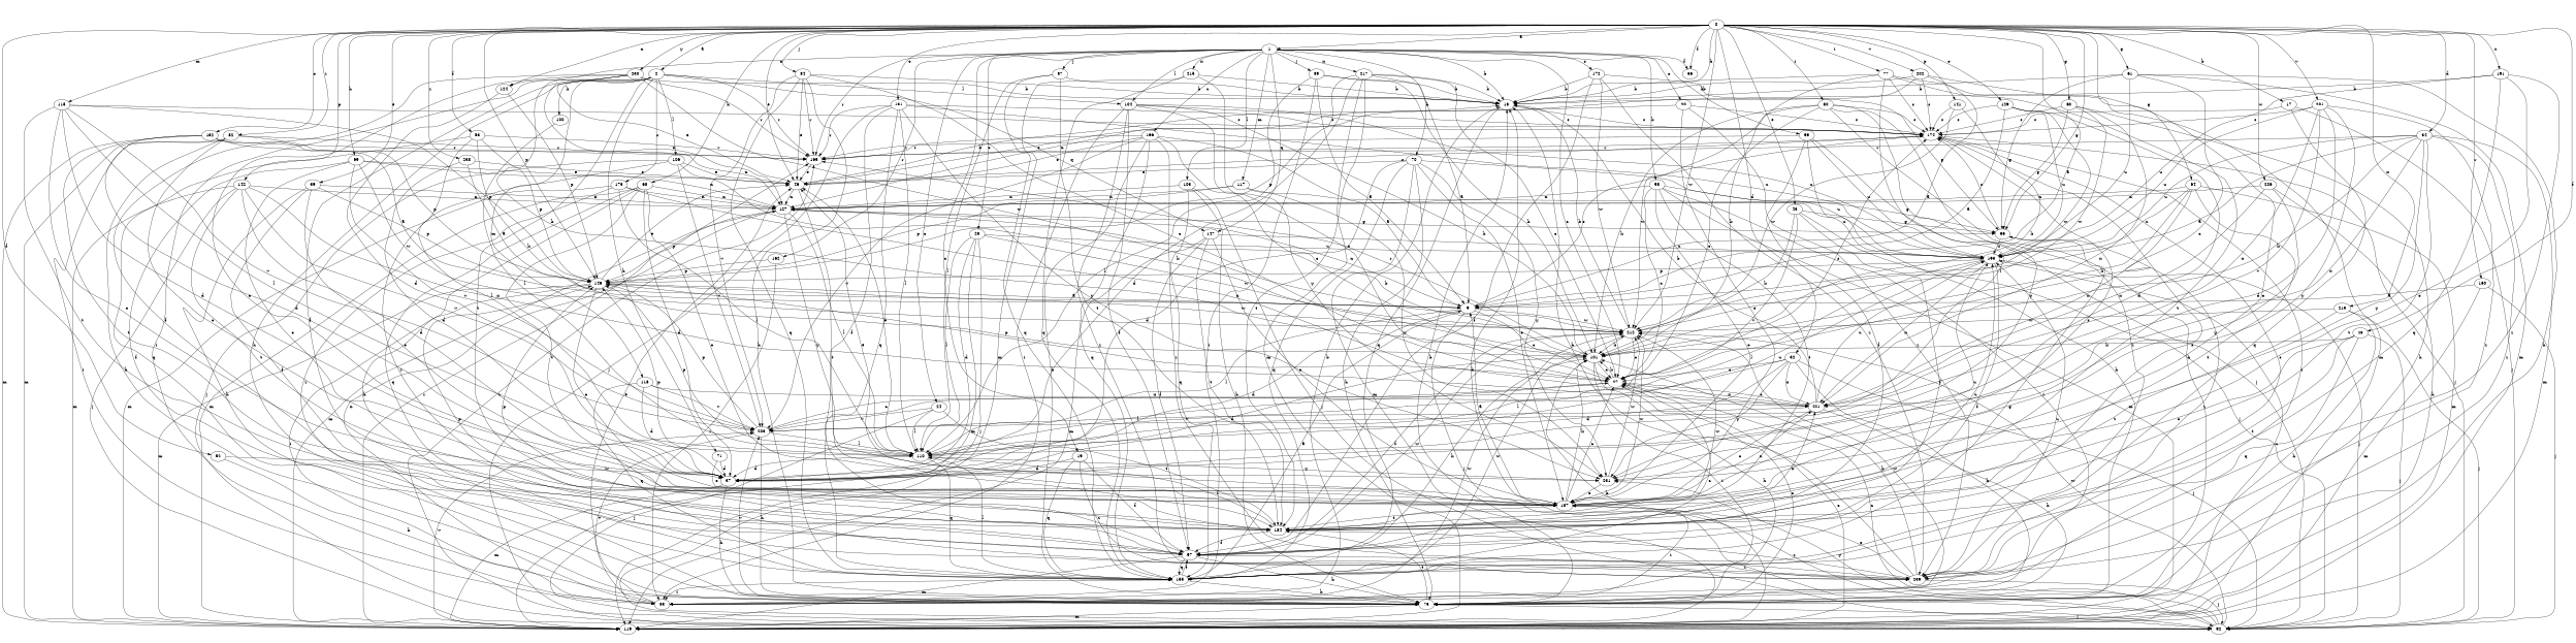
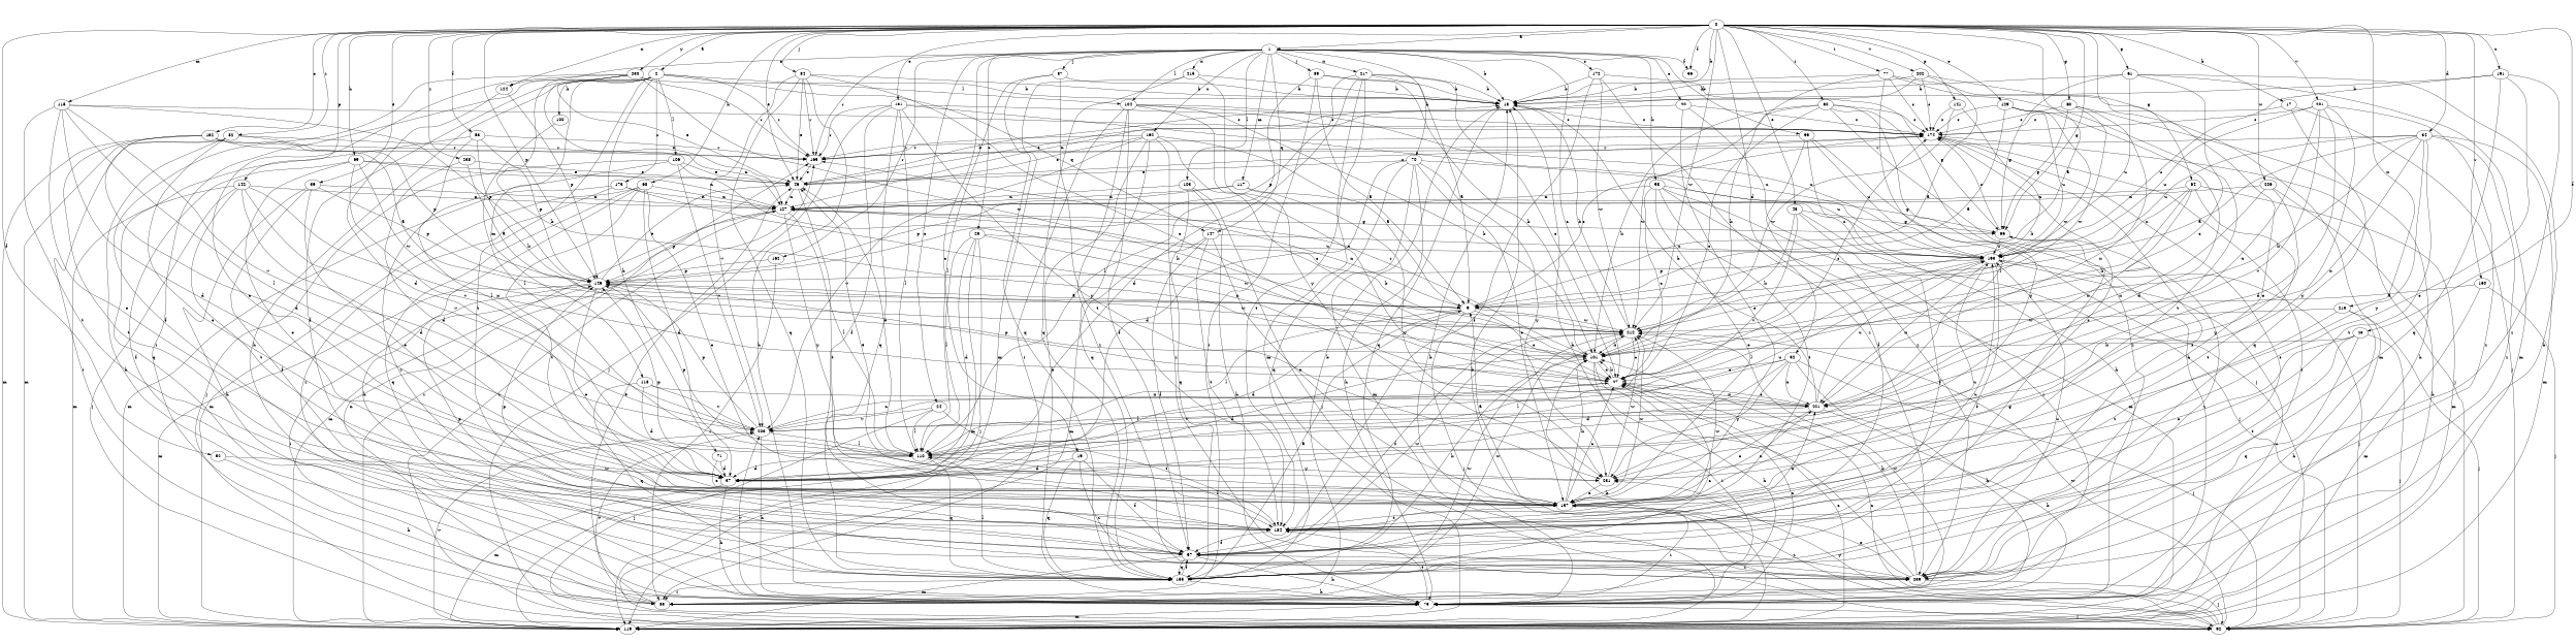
  strict digraph {
    0
    1
    2
    9
    17
    18
    32
    34
    39
    43
    46
    48
    52
    53
    56
    60
    61
    64
    66
    68
    69
    77
    80
    82
    84
    115
    124
    129
    131
    132
    141
    142
    146
    160
    191
    201
    202
    206
    212
    213
    230
    238
    19
    23
    24
    n46 [label=20]
    27
    70
    87
    89
    98
    99
    103
    104
    117
    147
    162
    165
    172
-   192 [label=196]
+   192
    215
    217
    57
    71
    75
    83
    100
    106
    118
    173
    184
    37
    92
    110
    127
    174
    155
    221
    231
    239
    119
    193
    101
    137
    203
    0 -> 1 [label=a]
    0 -> 2 [label=a]
    0 -> 9 [label=a]
    0 -> 17 [label=b]
    0 -> 18 [label=b]
    0 -> 32 [label=d]
    0 -> 34 [label=d]
    0 -> 39 [label=e]
    0 -> 43 [label=e]
    0 -> 46 [label=e]
    0 -> 48 [label=f]
    0 -> 52 [label=f]
    0 -> 53 [label=f]
    0 -> 56 [label=f]
    0 -> 60 [label=g]
    0 -> 61 [label=g]
    0 -> 64 [label=g]
    0 -> 66 [label=g]
    0 -> 68 [label=h]
    0 -> 69 [label=h]
    0 -> 77 [label=i]
    0 -> 80 [label=i]
    0 -> 82 [label=i]
    0 -> 84 [label=j]
    0 -> 115 [label=m]
    0 -> 124 [label=n]
    0 -> 129 [label=o]
    0 -> 131 [label=o]
    0 -> 132 [label=o]
    0 -> 141 [label=p]
    0 -> 142 [label=p]
    0 -> 146 [label=p]
    0 -> 160 [label=r]
    0 -> 191 [label=u]
    0 -> 201 [label=v]
    0 -> 202 [label=v]
    0 -> 206 [label=w]
    0 -> 212 [label=w]
    0 -> 213 [label=x]
    0 -> 230 [label=y]
    0 -> 238 [label=z]
    1 -> 18 [label=b]
    1 -> 56 [label=f]
    1 -> 124 [label=n]
    1 -> 19 [label=c]
    1 -> 23 [label=c]
    1 -> 24 [label=c]
    1 -> n46 [label=c]
    1 -> 27 [label=c]
    1 -> 70 [label=h]
    1 -> 87 [label=j]
    1 -> 89 [label=j]
    1 -> 98 [label=k]
    1 -> 99 [label=k]
    1 -> 103 [label=l]
    1 -> 104 [label=l]
    1 -> 117 [label=m]
    1 -> 147 [label=q]
    1 -> 162 [label=r]
    1 -> 165 [label=r]
    1 -> 172 [label=s]
    1 -> 192 [label=u]
    1 -> 215 [label=x]
    1 -> 217 [label=x]
    2 -> 104 [label=l]
    2 -> 147 [label=q]
    2 -> 165 [label=r]
    2 -> 57 [label=f]
    2 -> 71 [label=h]
    2 -> 75 [label=h]
    2 -> 83 [label=i]
    2 -> 100 [label=k]
    2 -> 106 [label=l]
    2 -> 118 [label=m]
    2 -> 173 [label=s]
    2 -> 184 [label=t]
    9 -> 212 [label=w]
    9 -> 27 [label=c]
    9 -> 37 [label=d]
    9 -> 92 [label=j]
    9 -> 110 [label=l]
    9 -> 127 [label=n]
    9 -> 174 [label=s]
    17 -> 92 [label=j]
    17 -> 174 [label=s]
    17 -> 155 [label=q]
    18 -> 174 [label=s]
    18 -> 155 [label=q]
    32 -> 27 [label=c]
    32 -> 75 [label=h]
    32 -> 37 [label=d]
    32 -> 92 [label=j]
    32 -> 110 [label=l]
    32 -> 221 [label=x]
    32 -> 231 [label=y]
    34 -> 9 [label=a]
    34 -> 165 [label=r]
    34 -> 184 [label=t]
    34 -> 221 [label=x]
    34 -> 231 [label=y]
    34 -> 239 [label=z]
    34 -> 119 [label=m]
    34 -> 193 [label=u]
    34 -> 101 [label=k]
    39 -> 146 [label=p]
    39 -> 57 [label=f]
    39 -> 75 [label=h]
    39 -> 127 [label=n]
    39 -> 137 [label=o]
    43 -> 66 [label=g]
    43 -> 57 [label=f]
    43 -> 92 [label=j]
    43 -> 101 [label=k]
    43 -> 203 [label=v]
    46 -> 18 [label=b]
    46 -> 184 [label=t]
    46 -> 127 [label=n]
    46 -> 174 [label=s]
    48 -> 184 [label=t]
    48 -> 92 [label=j]
    48 -> 155 [label=q]
    48 -> 101 [label=k]
    48 -> 137 [label=o]
    52 -> 75 [label=h]
    52 -> 37 [label=w]
    53 -> 146 [label=p]
    53 -> 165 [label=r]
    53 -> 110 [label=l]
    53 -> 155 [label=q]
    53 -> 101 [label=k]
    60 -> 66 [label=g]
    60 -> 212 [label=w]
    60 -> 75 [label=h]
    60 -> 174 [label=s]
    60 -> 221 [label=x]
    61 -> 18 [label=b]
    61 -> 66 [label=g]
    61 -> 27 [label=c]
    61 -> 75 [label=h]
    61 -> 119 [label=m]
    61 -> 193 [label=u]
    64 -> 184 [label=t]
    64 -> 127 [label=n]
    64 -> 221 [label=x]
    64 -> 119 [label=m]
    64 -> 193 [label=u]
    64 -> 101 [label=k]
    66 -> 174 [label=s]
    66 -> 239 [label=z]
    66 -> 193 [label=u]
    68 -> 75 [label=h]
    68 -> 184 [label=t]
    68 -> 37 [label=d]
    68 -> 127 [label=n]
    68 -> 155 [label=q]
    68 -> 119 [label=m]
    68 -> 137 [label=o]
    69 -> 46 [label=e]
    69 -> 212 [label=w]
    69 -> 57 [label=f]
    69 -> 127 [label=n]
    69 -> 137 [label=o]
    69 -> 203 [label=v]
    77 -> 18 [label=b]
    77 -> 184 [label=t]
    77 -> 110 [label=l]
    77 -> 174 [label=s]
    77 -> 119 [label=m]
    77 -> 101 [label=k]
    80 -> 212 [label=w]
    80 -> 27 [label=c]
    80 -> 75 [label=h]
    80 -> 174 [label=s]
    80 -> 231 [label=y]
    80 -> 239 [label=z]
    80 -> 101 [label=k]
    82 -> 165 [label=r]
    82 -> 75 [label=h]
    82 -> 83 [label=i]
    82 -> 127 [label=n]
    82 -> 119 [label=m]
    82 -> 137 [label=o]
    84 -> 18 [label=b]
    84 -> 46 [label=e]
    84 -> 27 [label=c]
    84 -> 165 [label=r]
    84 -> 75 [label=h]
    84 -> 155 [label=q]
    84 -> 203 [label=v]
    115 -> 146 [label=p]
    115 -> 184 [label=t]
    115 -> 37 [label=d]
    115 -> 110 [label=l]
    115 -> 174 [label=s]
    115 -> 137 [label=o]
    115 -> 203 [label=v]
    124 -> 146 [label=p]
    124 -> 37 [label=d]
    129 -> 9 [label=a]
    129 -> 212 [label=w]
    129 -> 37 [label=d]
    129 -> 174 [label=s]
    129 -> 193 [label=u]
    131 -> 165 [label=r]
    131 -> 57 [label=f]
    131 -> 92 [label=j]
    131 -> 110 [label=l]
    131 -> 174 [label=s]
    131 -> 155 [label=q]
    131 -> 231 [label=y]
    131 -> 193 [label=u]
    132 -> 9 [label=a]
    132 -> 146 [label=p]
    132 -> 165 [label=r]
    132 -> 184 [label=t]
    132 -> 37 [label=d]
    132 -> 119 [label=m]
    141 -> 212 [label=w]
    141 -> 174 [label=s]
    141 -> 101 [label=k]
    142 -> 184 [label=t]
    142 -> 37 [label=d]
    142 -> 92 [label=j]
    142 -> 127 [label=n]
    142 -> 221 [label=x]
    142 -> 119 [label=m]
    142 -> 203 [label=v]
    146 -> 9 [label=a]
    146 -> 46 [label=e]
    146 -> 212 [label=w]
    146 -> 83 [label=i]
    146 -> 119 [label=m]
    146 -> 137 [label=o]
    160 -> 9 [label=a]
    160 -> 92 [label=j]
    160 -> 119 [label=m]
    191 -> 18 [label=b]
    191 -> 155 [label=q]
    191 -> 239 [label=z]
    191 -> 193 [label=u]
    191 -> 137 [label=o]
    201 -> 37 [label=d]
    201 -> 174 [label=s]
    201 -> 221 [label=x]
    201 -> 231 [label=y]
    201 -> 239 [label=z]
    201 -> 193 [label=u]
    201 -> 203 [label=v]
    202 -> 9 [label=a]
    202 -> 18 [label=b]
    202 -> 127 [label=n]
    202 -> 174 [label=s]
    202 -> 137 [label=o]
    206 -> 75 [label=h]
    206 -> 127 [label=n]
    206 -> 221 [label=x]
    206 -> 231 [label=y]
    212 -> 18 [label=b]
    212 -> 27 [label=c]
    212 -> 57 [label=f]
    212 -> 101 [label=k]
    213 -> 212 [label=w]
    213 -> 75 [label=h]
    213 -> 184 [label=t]
    213 -> 92 [label=j]
    230 -> 18 [label=b]
    230 -> 46 [label=e]
    230 -> 212 [label=w]
    230 -> 165 [label=r]
    230 -> 57 [label=f]
    230 -> 127 [label=n]
    230 -> 101 [label=k]
    230 -> 137 [label=o]
    238 -> 9 [label=a]
    238 -> 46 [label=e]
    238 -> 37 [label=d]
    19 -> 57 [label=f]
    19 -> 37 [label=d]
    19 -> 155 [label=q]
    19 -> 239 [label=z]
    23 -> 212 [label=w]
    23 -> 37 [label=d]
    23 -> 92 [label=j]
    23 -> 110 [label=l]
    23 -> 119 [label=m]
    23 -> 193 [label=u]
    24 -> 184 [label=t]
    24 -> 92 [label=j]
    24 -> 110 [label=l]
    24 -> 203 [label=v]
    n46 -> 46 [label=e]
    n46 -> 174 [label=s]
    n46 -> 239 [label=z]
    n46 -> 137 [label=o]
    27 -> 146 [label=p]
    27 -> 110 [label=l]
    27 -> 174 [label=s]
    27 -> 221 [label=x]
    27 -> 101 [label=k]
    70 -> 46 [label=e]
    70 -> 75 [label=h]
    70 -> 37 [label=d]
    70 -> 155 [label=q]
    70 -> 231 [label=y]
    70 -> 119 [label=m]
    70 -> 193 [label=u]
    70 -> 137 [label=o]
    87 -> 18 [label=b]
    87 -> 184 [label=t]
    87 -> 110 [label=l]
    87 -> 155 [label=q]
    89 -> 9 [label=a]
    89 -> 18 [label=b]
    89 -> 83 [label=i]
    89 -> 110 [label=l]
    89 -> 101 [label=k]
    98 -> 66 [label=g]
    98 -> 27 [label=c]
    98 -> 83 [label=i]
    98 -> 184 [label=t]
    98 -> 127 [label=n]
    98 -> 119 [label=m]
    98 -> 137 [label=o]
    99 -> 165 [label=r]
    99 -> 57 [label=f]
    99 -> 75 [label=h]
    99 -> 92 [label=j]
    99 -> 193 [label=u]
    103 -> 75 [label=h]
    103 -> 92 [label=j]
    103 -> 127 [label=n]
    103 -> 155 [label=q]
    104 -> 27 [label=c]
    104 -> 57 [label=f]
    104 -> 83 [label=i]
    104 -> 174 [label=s]
    104 -> 239 [label=z]
    104 -> 193 [label=u]
    104 -> 101 [label=k]
    117 -> 146 [label=p]
    117 -> 127 [label=n]
    117 -> 231 [label=y]
    117 -> 193 [label=u]
    147 -> 57 [label=f]
    147 -> 184 [label=t]
    147 -> 119 [label=m]
    147 -> 193 [label=u]
    147 -> 137 [label=o]
    162 -> 146 [label=p]
    162 -> 83 [label=i]
    165 -> 46 [label=e]
    172 -> 18 [label=b]
    172 -> 66 [label=g]
    172 -> 212 [label=w]
    172 -> 57 [label=f]
    172 -> 239 [label=z]
    192 -> 9 [label=a]
    192 -> 46 [label=e]
    192 -> 27 [label=c]
    192 -> 165 [label=r]
    192 -> 75 [label=h]
    192 -> 155 [label=q]
    192 -> 239 [label=z]
    192 -> 203 [label=v]
    215 -> 18 [label=b]
    215 -> 155 [label=q]
    215 -> 231 [label=y]
    215 -> 119 [label=m]
    217 -> 9 [label=a]
    217 -> 18 [label=b]
    217 -> 146 [label=p]
    217 -> 27 [label=c]
    217 -> 184 [label=t]
    217 -> 37 [label=d]
    217 -> 119 [label=m]
    57 -> 146 [label=p]
    57 -> 212 [label=w]
    57 -> 75 [label=h]
    57 -> 174 [label=s]
    57 -> 155 [label=q]
    57 -> 239 [label=z]
    57 -> 119 [label=m]
    57 -> 101 [label=k]
    71 -> 37 [label=d]
    71 -> 137 [label=o]
    75 -> 18 [label=b]
    75 -> 212 [label=w]
    75 -> 27 [label=c]
    75 -> 184 [label=t]
    75 -> 92 [label=j]
    75 -> 119 [label=m]
    75 -> 203 [label=v]
    83 -> 18 [label=b]
    83 -> 46 [label=e]
    83 -> 212 [label=w]
    83 -> 127 [label=n]
    83 -> 203 [label=v]
    100 -> 110 [label=l]
    106 -> 46 [label=e]
    106 -> 92 [label=j]
    106 -> 239 [label=z]
    106 -> 101 [label=k]
    106 -> 203 [label=v]
    118 -> 37 [label=d]
    118 -> 155 [label=q]
    118 -> 221 [label=x]
    118 -> 203 [label=v]
-   173 -> 110 [label=l]
    173 -> 127 [label=n]
    173 -> 221 [label=x]
    173 -> 239 [label=z]
    173 -> 119 [label=m]
    184 -> 146 [label=p]
    184 -> 212 [label=w]
    184 -> 57 [label=f]
    184 -> 110 [label=l]
    184 -> 221 [label=x]
    184 -> 239 [label=z]
    184 -> 193 [label=u]
    37 -> 146 [label=p]
    37 -> 75 [label=h]
    37 -> 119 [label=m]
    92 -> 18 [label=b]
    92 -> 212 [label=w]
    92 -> 27 [label=c]
    92 -> 165 [label=r]
    92 -> 231 [label=y]
    110 -> 46 [label=e]
    110 -> 146 [label=p]
    110 -> 37 [label=d]
    110 -> 155 [label=q]
    110 -> 231 [label=y]
    110 -> 193 [label=u]
    127 -> 66 [label=g]
    127 -> 146 [label=p]
    127 -> 110 [label=l]
    127 -> 231 [label=y]
    127 -> 119 [label=m]
    127 -> 101 [label=k]
    174 -> 165 [label=r]
    174 -> 83 [label=i]
    174 -> 92 [label=j]
    155 -> 9 [label=a]
    155 -> 66 [label=g]
    155 -> 212 [label=w]
    155 -> 27 [label=c]
    155 -> 57 [label=f]
    155 -> 75 [label=h]
    155 -> 83 [label=i]
    155 -> 110 [label=l]
    221 -> 18 [label=b]
    221 -> 27 [label=c]
    221 -> 75 [label=h]
    221 -> 193 [label=u]
    221 -> 137 [label=o]
    221 -> 203 [label=v]
    231 -> 212 [label=w]
    231 -> 137 [label=o]
    239 -> 18 [label=b]
    239 -> 92 [label=j]
    239 -> 174 [label=s]
    239 -> 193 [label=u]
    239 -> 101 [label=k]
    239 -> 137 [label=o]
    119 -> 27 [label=c]
    119 -> 165 [label=r]
    119 -> 193 [label=u]
    119 -> 101 [label=k]
    119 -> 203 [label=v]
    193 -> 146 [label=p]
    193 -> 57 [label=f]
    193 -> 92 [label=j]
    193 -> 110 [label=l]
    193 -> 221 [label=x]
    101 -> 27 [label=c]
    101 -> 165 [label=r]
    101 -> 75 [label=h]
    101 -> 83 [label=i]
    101 -> 37 [label=d]
    137 -> 9 [label=a]
    137 -> 46 [label=e]
    137 -> 212 [label=w]
    137 -> 27 [label=c]
    137 -> 83 [label=i]
    137 -> 184 [label=t]
    137 -> 174 [label=s]
    137 -> 221 [label=x]
    137 -> 193 [label=u]
    137 -> 101 [label=k]
    203 -> 146 [label=p]
    203 -> 27 [label=c]
    203 -> 75 [label=h]
    203 -> 110 [label=l]
  }
